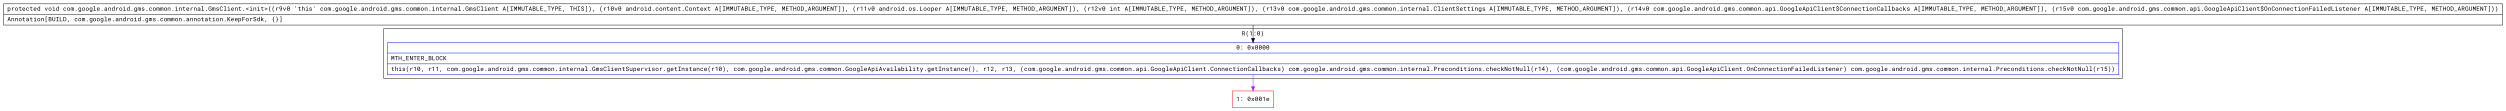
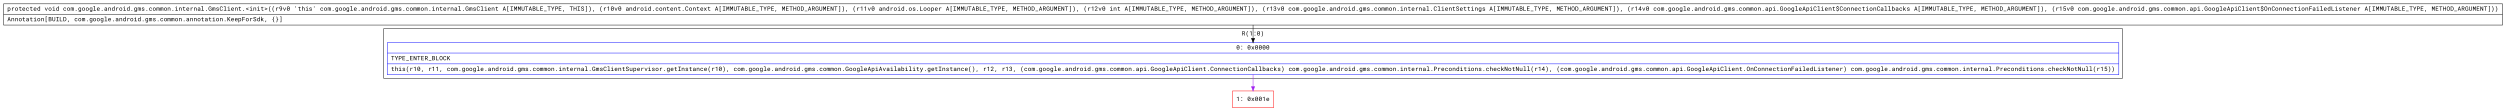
  digraph {
    fontname="Roboto Mono"
    node [shape=record fontname="Roboto Mono"]
    edge [fontname="Roboto Mono"]
-   n1 [color=blue label="{0\:\ 0x0000|MTH_ENTER_BLOCK\l|this(r10, r11, com.google.android.gms.common.internal.GmsClientSupervisor.getInstance(r10), com.google.android.gms.common.GoogleApiAvailability.getInstance(), r12, r13, (com.google.android.gms.common.api.GoogleApiClient.ConnectionCallbacks) com.google.android.gms.common.internal.Preconditions.checkNotNull(r14), (com.google.android.gms.common.api.GoogleApiClient.OnConnectionFailedListener) com.google.android.gms.common.internal.Preconditions.checkNotNull(r15))\l}"]
+   n1 [color=blue label="{0\:\ 0x0000|TYPE_ENTER_BLOCK\l|this(r10, r11, com.google.android.gms.common.internal.GmsClientSupervisor.getInstance(r10), com.google.android.gms.common.GoogleApiAvailability.getInstance(), r12, r13, (com.google.android.gms.common.api.GoogleApiClient.ConnectionCallbacks) com.google.android.gms.common.internal.Preconditions.checkNotNull(r14), (com.google.android.gms.common.api.GoogleApiClient.OnConnectionFailedListener) com.google.android.gms.common.internal.Preconditions.checkNotNull(r15))\l}"]
    n2 [color=red label="{1\:\ 0x001e}"]
    n3 [label="{protected void com.google.android.gms.common.internal.GmsClient.\<init\>((r9v0 'this' com.google.android.gms.common.internal.GmsClient A[IMMUTABLE_TYPE, THIS]), (r10v0 android.content.Context A[IMMUTABLE_TYPE, METHOD_ARGUMENT]), (r11v0 android.os.Looper A[IMMUTABLE_TYPE, METHOD_ARGUMENT]), (r12v0 int A[IMMUTABLE_TYPE, METHOD_ARGUMENT]), (r13v0 com.google.android.gms.common.internal.ClientSettings A[IMMUTABLE_TYPE, METHOD_ARGUMENT]), (r14v0 com.google.android.gms.common.api.GoogleApiClient$ConnectionCallbacks A[IMMUTABLE_TYPE, METHOD_ARGUMENT]), (r15v0 com.google.android.gms.common.api.GoogleApiClient$OnConnectionFailedListener A[IMMUTABLE_TYPE, METHOD_ARGUMENT]))  | Annotation[BUILD, com.google.android.gms.common.annotation.KeepForSdk, \{\}]\l}"]
    subgraph cluster_1 {
      label="R(1:0)"
      n1
    }
    n1 -> n2 [color=purple]
    n3 -> n1 [color=black]
  }
